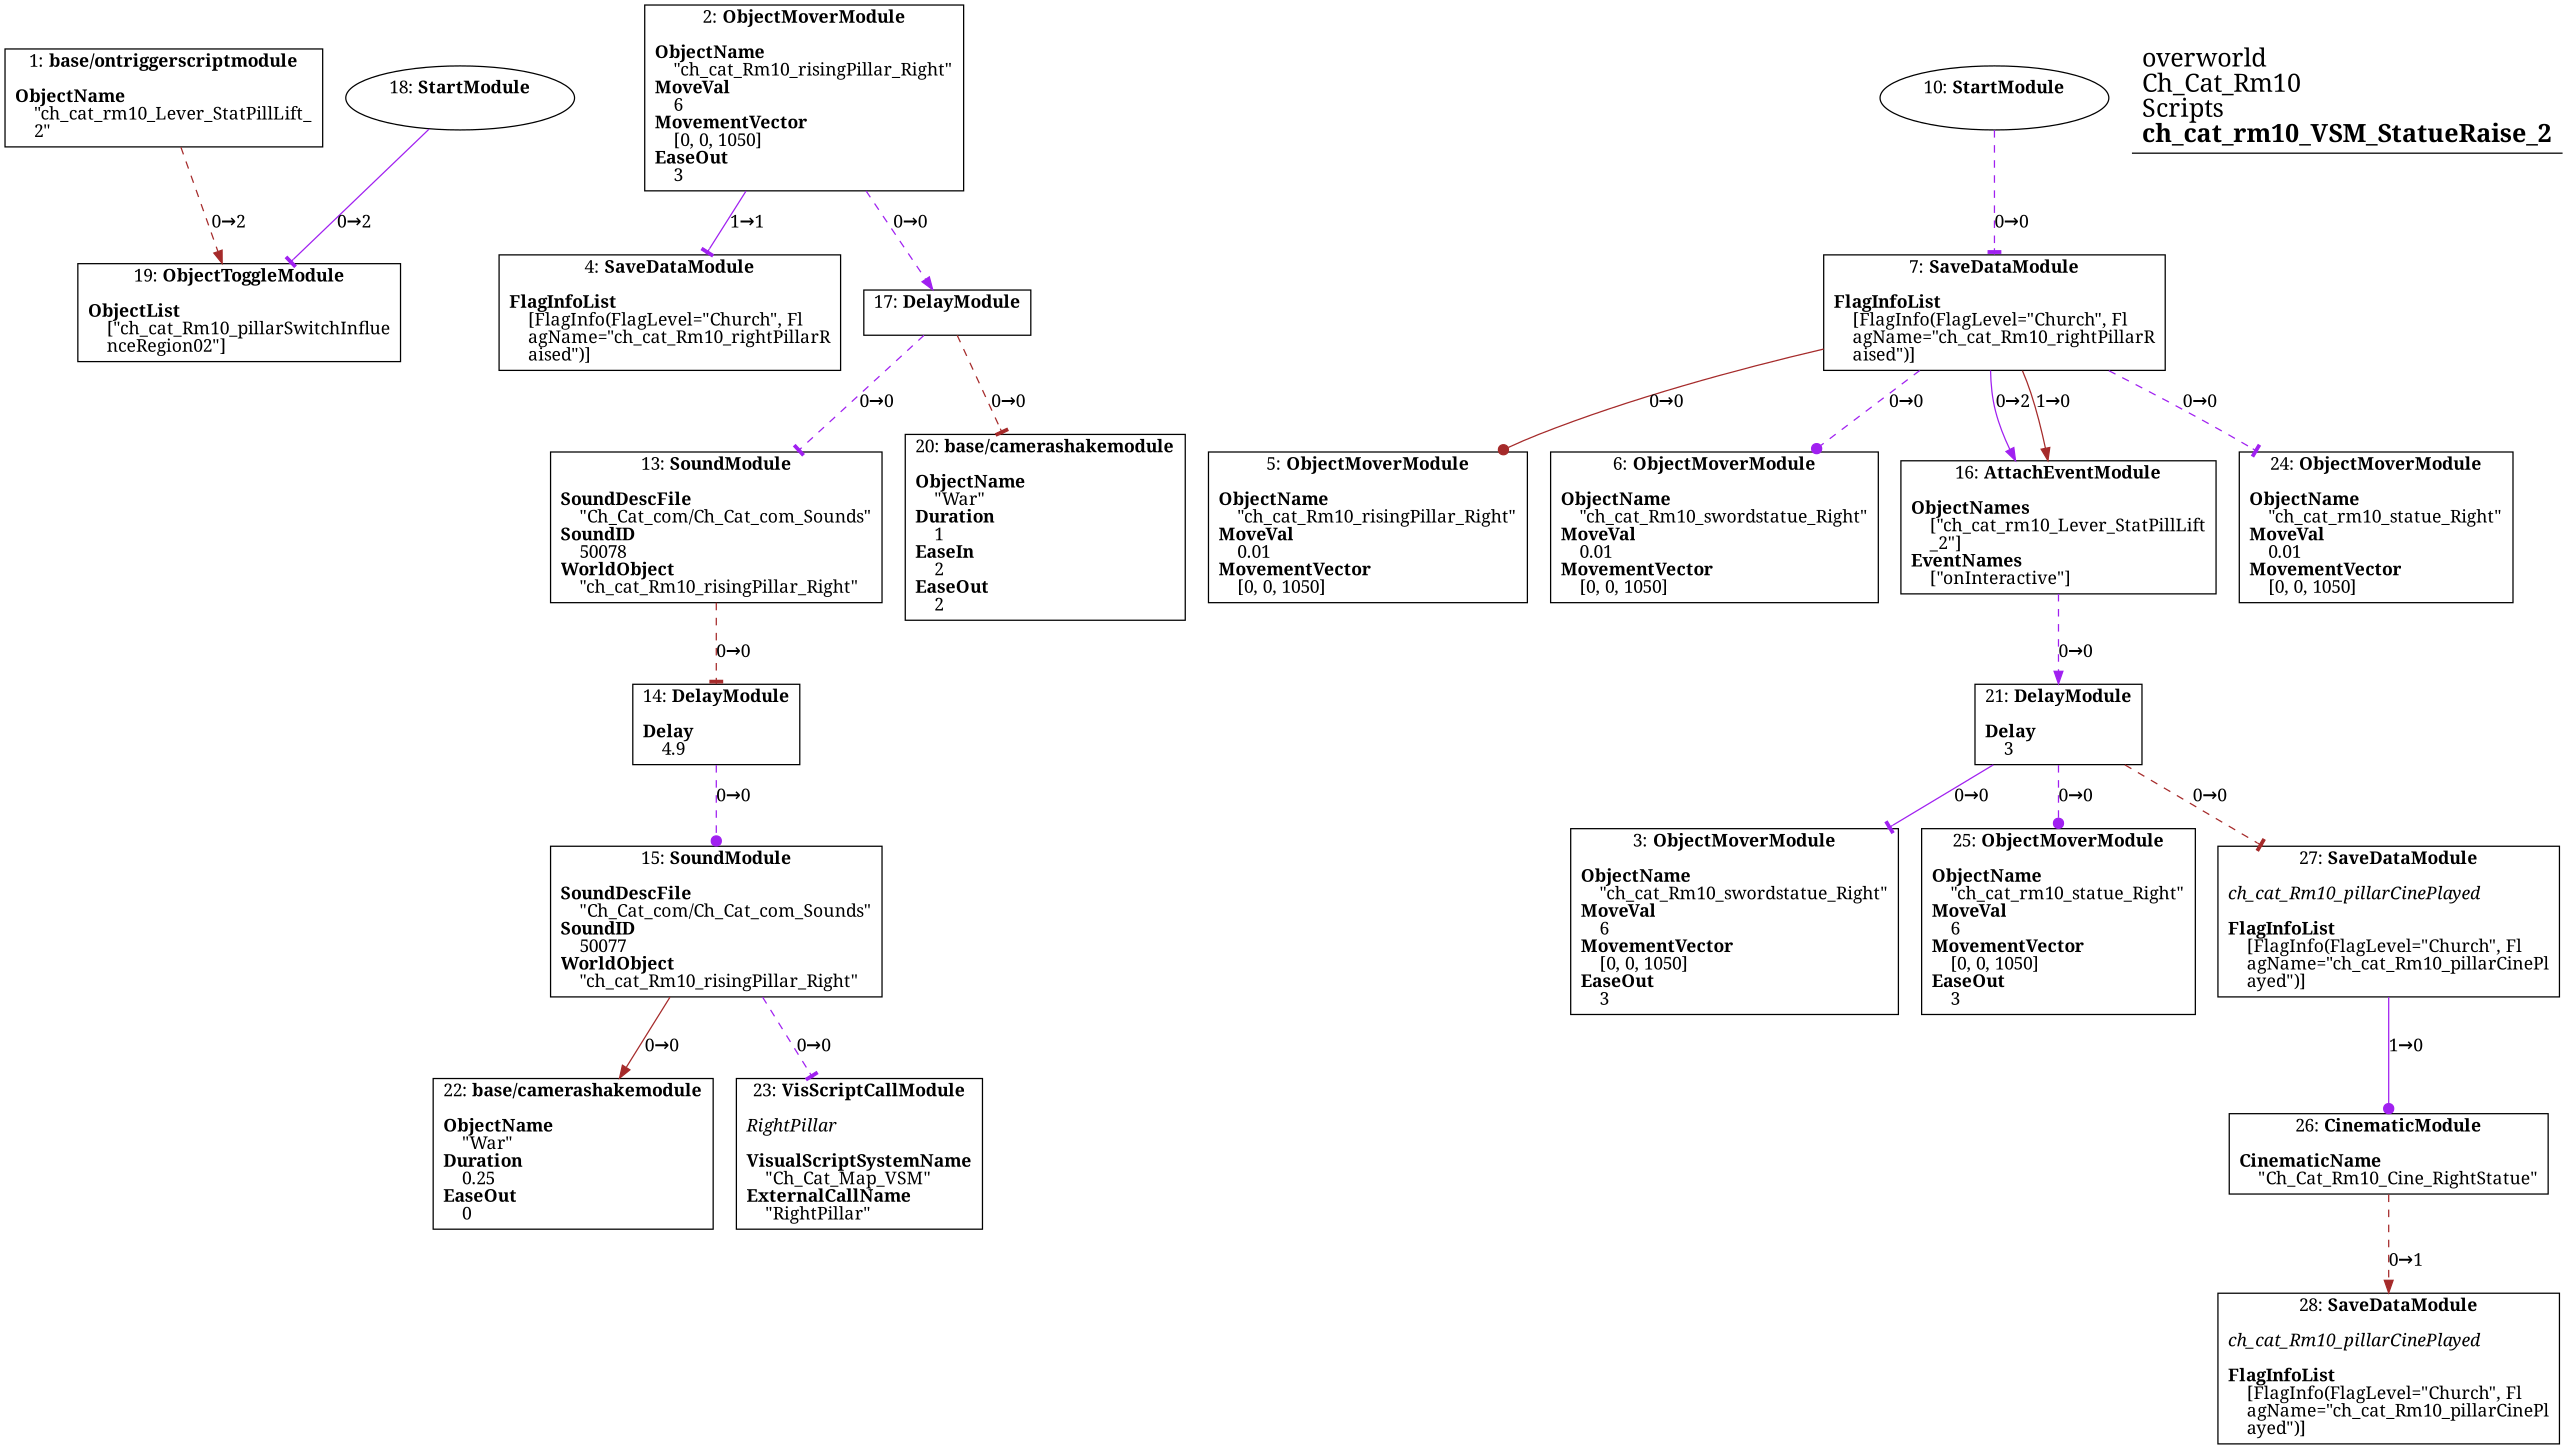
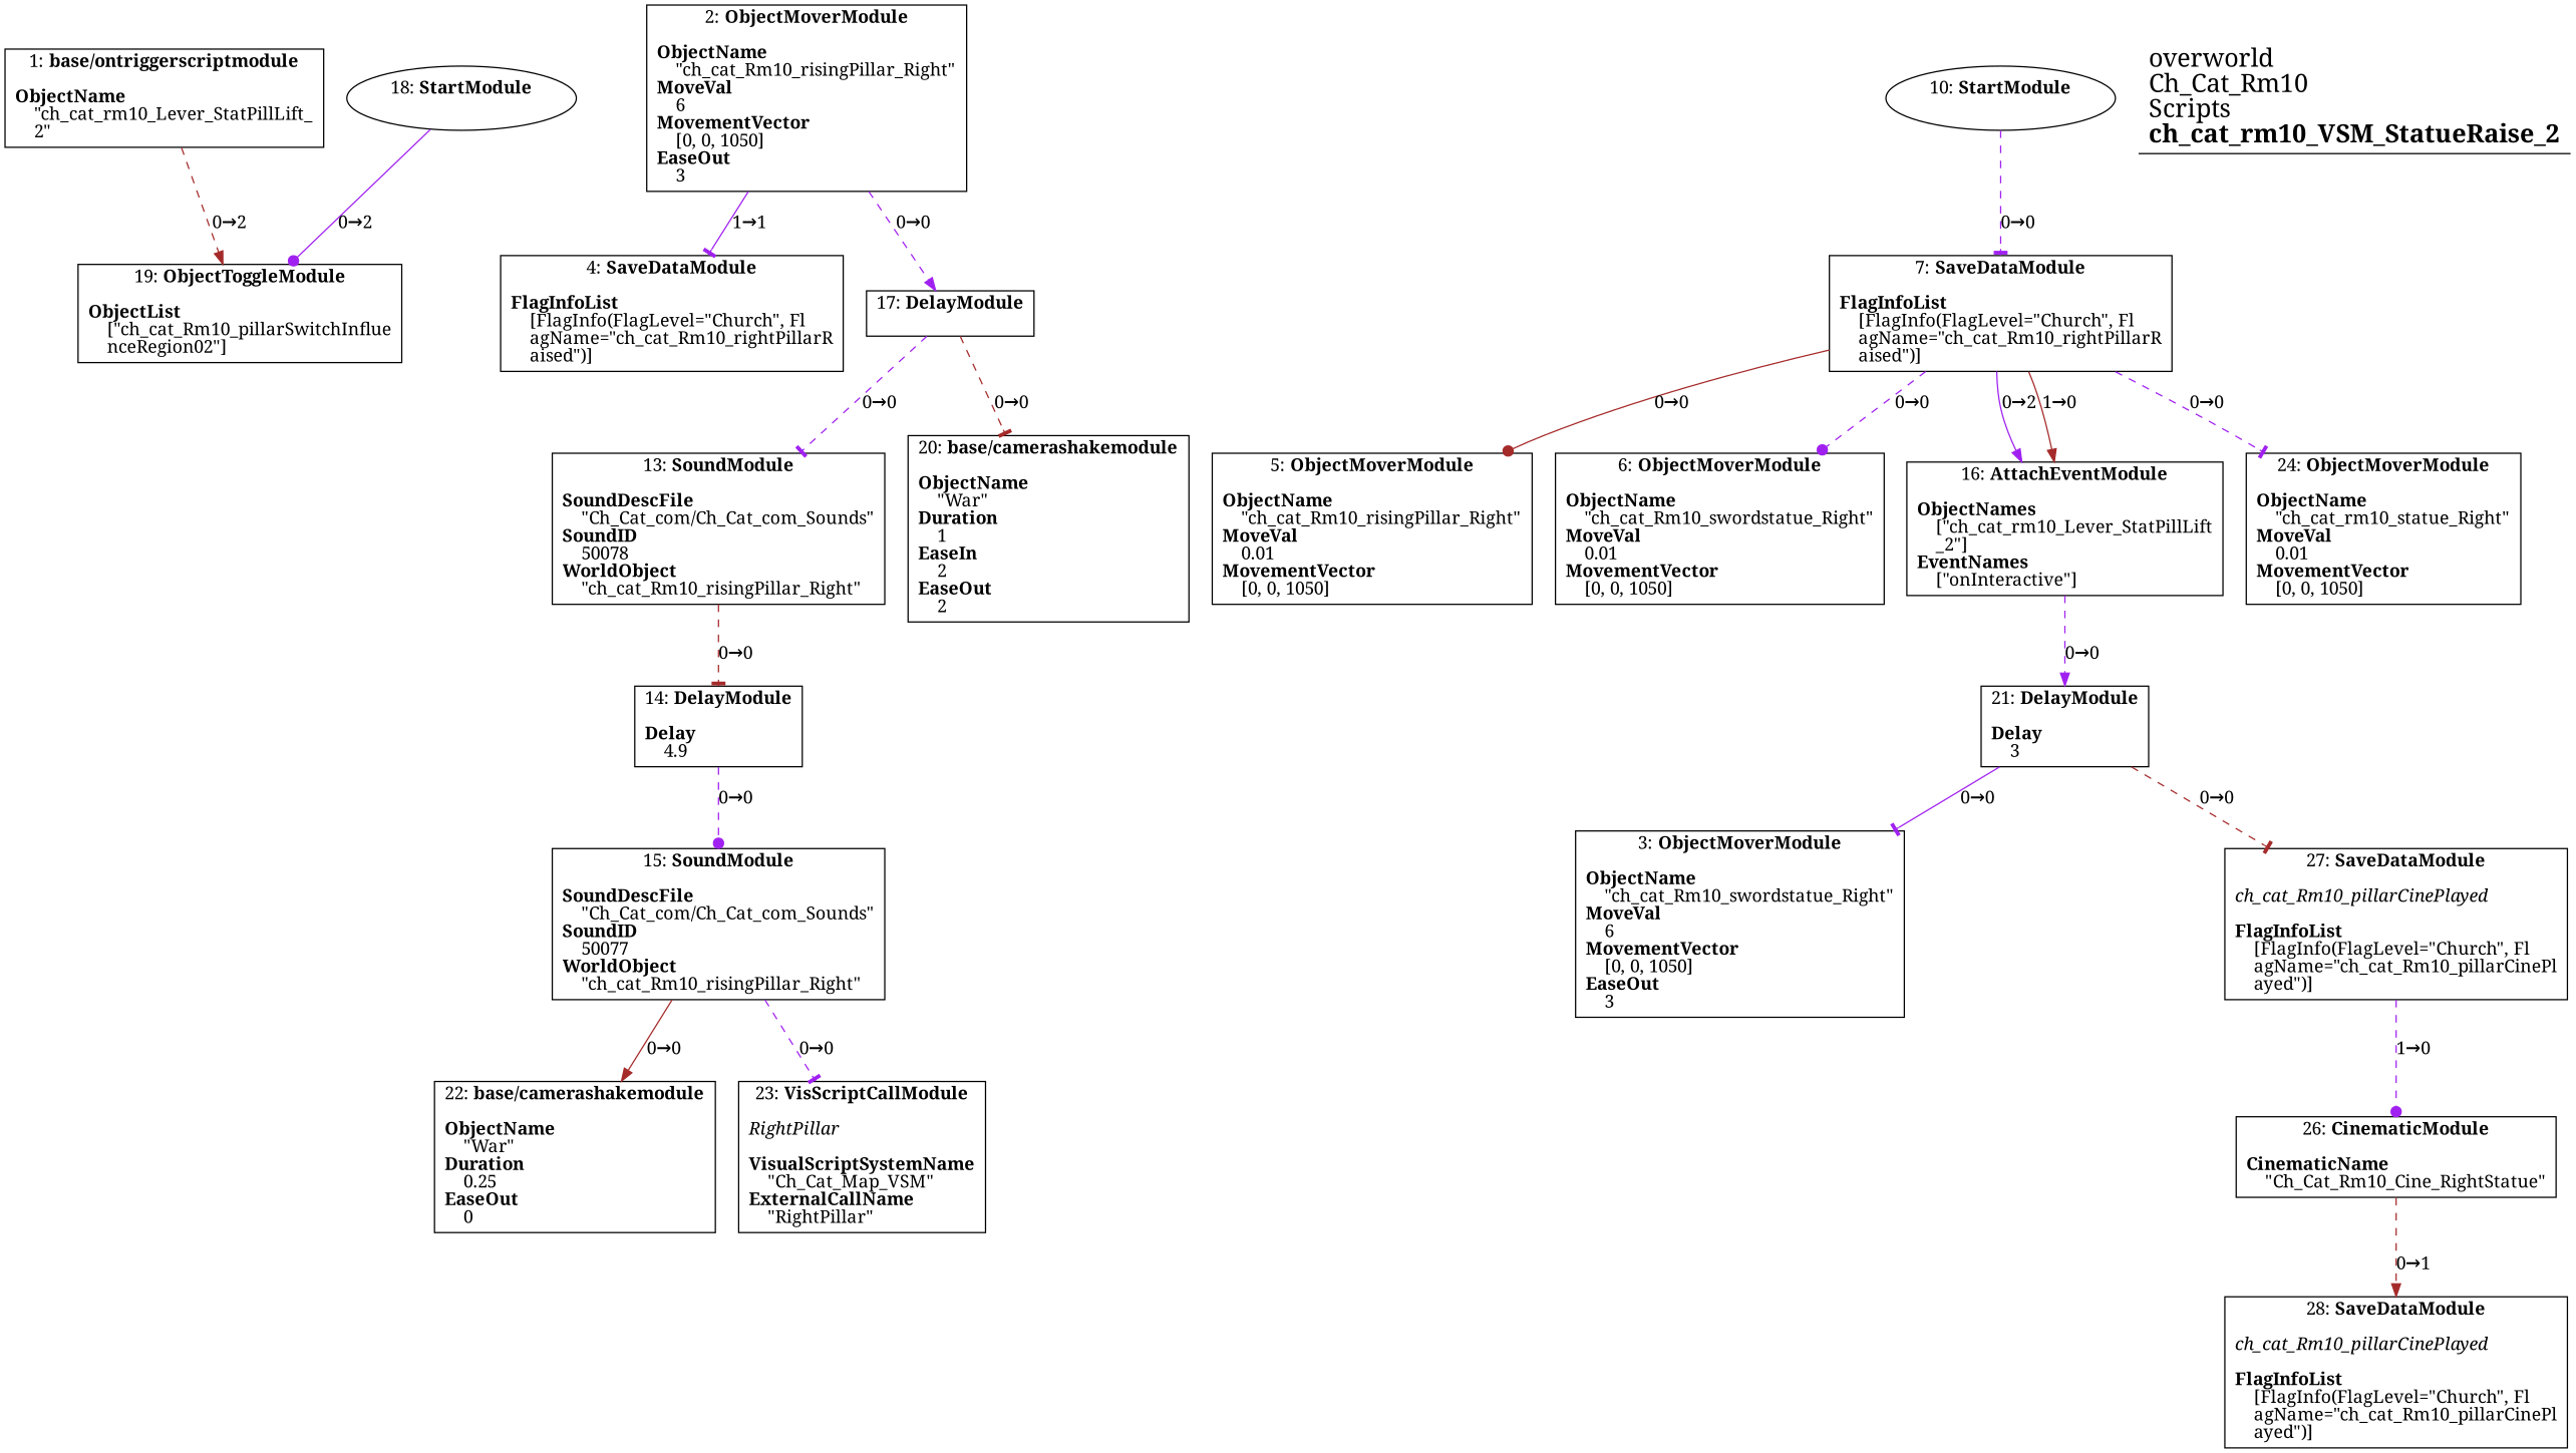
  digraph {
    fontname="Noto Serif"
    splines=spline
    node [fontname="Noto Serif" shape=box]
    edge [arrowhead=tee color=purple fontname="Noto Serif" style=dashed]
    n1 [label=<1: <b>base/ontriggerscriptmodule</b><br/><br/><b>ObjectName</b><br align="left"/>    &quot;ch_cat_rm10_Lever_StatPillLift_<br align="left"/>    2&quot;<br align="left"/>>]
    n2 [label=<19: <b>ObjectToggleModule</b><br/><br/><b>ObjectList</b><br align="left"/>    [&quot;ch_cat_Rm10_pillarSwitchInflue<br align="left"/>    nceRegion02&quot;]<br align="left"/>>]
    n3 [label=<2: <b>ObjectMoverModule</b><br/><br/><b>ObjectName</b><br align="left"/>    &quot;ch_cat_Rm10_risingPillar_Right&quot;<br align="left"/><b>MoveVal</b><br align="left"/>    6<br align="left"/><b>MovementVector</b><br align="left"/>    [0, 0, 1050]<br align="left"/><b>EaseOut</b><br align="left"/>    3<br align="left"/>>]
    n4 [label=<4: <b>SaveDataModule</b><br/><br/><b>FlagInfoList</b><br align="left"/>    [FlagInfo(FlagLevel=&quot;Church&quot;, Fl<br align="left"/>    agName=&quot;ch_cat_Rm10_rightPillarR<br align="left"/>    aised&quot;)]<br align="left"/>>]
    n5 [label=<17: <b>DelayModule</b><br/><br/>>]
    n6 [label=<13: <b>SoundModule</b><br/><br/><b>SoundDescFile</b><br align="left"/>    &quot;Ch_Cat_com/Ch_Cat_com_Sounds&quot;<br align="left"/><b>SoundID</b><br align="left"/>    50078<br align="left"/><b>WorldObject</b><br align="left"/>    &quot;ch_cat_Rm10_risingPillar_Right&quot;<br align="left"/>>]
    n7 [label=<20: <b>base/camerashakemodule</b><br/><br/><b>ObjectName</b><br align="left"/>    &quot;War&quot;<br align="left"/><b>Duration</b><br align="left"/>    1<br align="left"/><b>EaseIn</b><br align="left"/>    2<br align="left"/><b>EaseOut</b><br align="left"/>    2<br align="left"/>>]
    n8 [label=<14: <b>DelayModule</b><br/><br/><b>Delay</b><br align="left"/>    4.9<br align="left"/>>]
    n9 [label=<3: <b>ObjectMoverModule</b><br/><br/><b>ObjectName</b><br align="left"/>    &quot;ch_cat_Rm10_swordstatue_Right&quot;<br align="left"/><b>MoveVal</b><br align="left"/>    6<br align="left"/><b>MovementVector</b><br align="left"/>    [0, 0, 1050]<br align="left"/><b>EaseOut</b><br align="left"/>    3<br align="left"/>>]
    n10 [label=<5: <b>ObjectMoverModule</b><br/><br/><b>ObjectName</b><br align="left"/>    &quot;ch_cat_Rm10_risingPillar_Right&quot;<br align="left"/><b>MoveVal</b><br align="left"/>    0.01<br align="left"/><b>MovementVector</b><br align="left"/>    [0, 0, 1050]<br align="left"/>>]
    n11 [label=<6: <b>ObjectMoverModule</b><br/><br/><b>ObjectName</b><br align="left"/>    &quot;ch_cat_Rm10_swordstatue_Right&quot;<br align="left"/><b>MoveVal</b><br align="left"/>    0.01<br align="left"/><b>MovementVector</b><br align="left"/>    [0, 0, 1050]<br align="left"/>>]
    n12 [label=<7: <b>SaveDataModule</b><br/><br/><b>FlagInfoList</b><br align="left"/>    [FlagInfo(FlagLevel=&quot;Church&quot;, Fl<br align="left"/>    agName=&quot;ch_cat_Rm10_rightPillarR<br align="left"/>    aised&quot;)]<br align="left"/>>]
    n13 [label=<16: <b>AttachEventModule</b><br/><br/><b>ObjectNames</b><br align="left"/>    [&quot;ch_cat_rm10_Lever_StatPillLift<br align="left"/>    _2&quot;]<br align="left"/><b>EventNames</b><br align="left"/>    [&quot;onInteractive&quot;]<br align="left"/>>]
    n14 [label=<24: <b>ObjectMoverModule</b><br/><br/><b>ObjectName</b><br align="left"/>    &quot;ch_cat_rm10_statue_Right&quot;<br align="left"/><b>MoveVal</b><br align="left"/>    0.01<br align="left"/><b>MovementVector</b><br align="left"/>    [0, 0, 1050]<br align="left"/>>]
    n15 [label=<21: <b>DelayModule</b><br/><br/><b>Delay</b><br align="left"/>    3<br align="left"/>>]
-   n16 [label=<25: <b>ObjectMoverModule</b><br/><br/><b>ObjectName</b><br align="left"/>    &quot;ch_cat_rm10_statue_Right&quot;<br align="left"/><b>MoveVal</b><br align="left"/>    6<br align="left"/><b>MovementVector</b><br align="left"/>    [0, 0, 1050]<br align="left"/><b>EaseOut</b><br align="left"/>    3<br align="left"/>>]
    n17 [label=<27: <b>SaveDataModule</b><br/><br/><i>ch_cat_Rm10_pillarCinePlayed<br align="left"/></i><br align="left"/><b>FlagInfoList</b><br align="left"/>    [FlagInfo(FlagLevel=&quot;Church&quot;, Fl<br align="left"/>    agName=&quot;ch_cat_Rm10_pillarCinePl<br align="left"/>    ayed&quot;)]<br align="left"/>>]
    n18 [label=<10: <b>StartModule</b><br/><br/>> shape=oval]
    n19 [label=<15: <b>SoundModule</b><br/><br/><b>SoundDescFile</b><br align="left"/>    &quot;Ch_Cat_com/Ch_Cat_com_Sounds&quot;<br align="left"/><b>SoundID</b><br align="left"/>    50077<br align="left"/><b>WorldObject</b><br align="left"/>    &quot;ch_cat_Rm10_risingPillar_Right&quot;<br align="left"/>>]
    n20 [label=<22: <b>base/camerashakemodule</b><br/><br/><b>ObjectName</b><br align="left"/>    &quot;War&quot;<br align="left"/><b>Duration</b><br align="left"/>    0.25<br align="left"/><b>EaseOut</b><br align="left"/>    0<br align="left"/>>]
    n21 [label=<23: <b>VisScriptCallModule</b><br/><br/><i>RightPillar<br align="left"/></i><br align="left"/><b>VisualScriptSystemName</b><br align="left"/>    &quot;Ch_Cat_Map_VSM&quot;<br align="left"/><b>ExternalCallName</b><br align="left"/>    &quot;RightPillar&quot;<br align="left"/>>]
    n22 [label=<26: <b>CinematicModule</b><br/><br/><b>CinematicName</b><br align="left"/>    &quot;Ch_Cat_Rm10_Cine_RightStatue&quot;<br align="left"/>>]
    n23 [label=<18: <b>StartModule</b><br/><br/>> shape=oval]
    n24 [label=<28: <b>SaveDataModule</b><br/><br/><i>ch_cat_Rm10_pillarCinePlayed<br align="left"/></i><br align="left"/><b>FlagInfoList</b><br align="left"/>    [FlagInfo(FlagLevel=&quot;Church&quot;, Fl<br align="left"/>    agName=&quot;ch_cat_Rm10_pillarCinePl<br align="left"/>    ayed&quot;)]<br align="left"/>>]
    n25 [label=<<font point-size="20">overworld<br align="left"/>Ch_Cat_Rm10<br align="left"/>Scripts<br align="left"/><b>ch_cat_rm10_VSM_StatueRaise_2</b><br align="left"/></font>> shape=underline]
    n1 -> n2 [arrowhead=normal color=brown label="0→2"]
    n3 -> n4 [label="1→1" style=solid]
    n3 -> n5 [arrowhead=normal label="0→0"]
    n5 -> n6 [label="0→0"]
    n5 -> n7 [color=brown label="0→0"]
    n6 -> n8 [color=brown label="0→0"]
    n8 -> n19 [arrowhead=dot label="0→0"]
    n12 -> n10 [arrowhead=dot color=brown label="0→0" style=solid]
    n12 -> n11 [arrowhead=dot label="0→0"]
    n12 -> n13 [arrowhead=normal label="0→2" style=solid]
    n12 -> n13 [arrowhead=normal color=brown label="1→0" style=solid]
    n12 -> n14 [label="0→0"]
    n13 -> n15 [arrowhead=normal label="0→0"]
    n15 -> n9 [label="0→0" style=solid]
-   n15 -> n16 [arrowhead=dot label="0→0"]
    n15 -> n17 [color=brown label="0→0"]
-   n17 -> n22 [arrowhead=dot label="1→0" style=solid]
+   n17 -> n22 [arrowhead=dot label="1→0"]
    n18 -> n12 [label="0→0"]
    n19 -> n20 [arrowhead=normal color=brown label="0→0" style=solid]
    n19 -> n21 [label="0→0"]
    n22 -> n24 [arrowhead=normal color=brown label="0→1"]
-   n23 -> n2 [label="0→2" style=solid]
+   n23 -> n2 [arrowhead=dot label="0→2" style=solid]
  }
